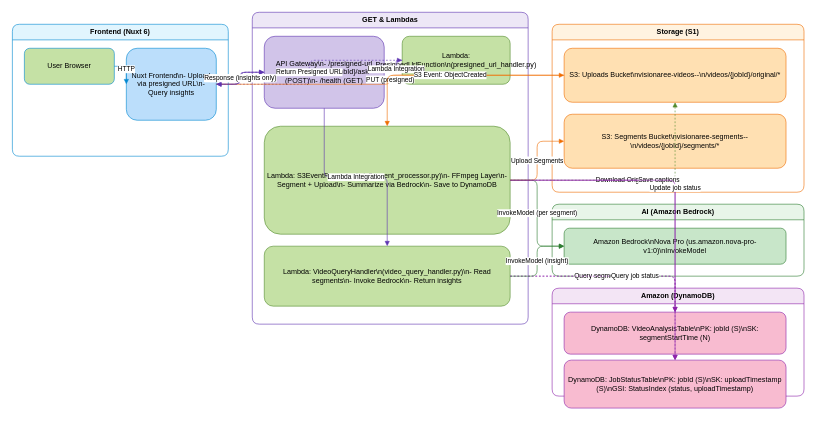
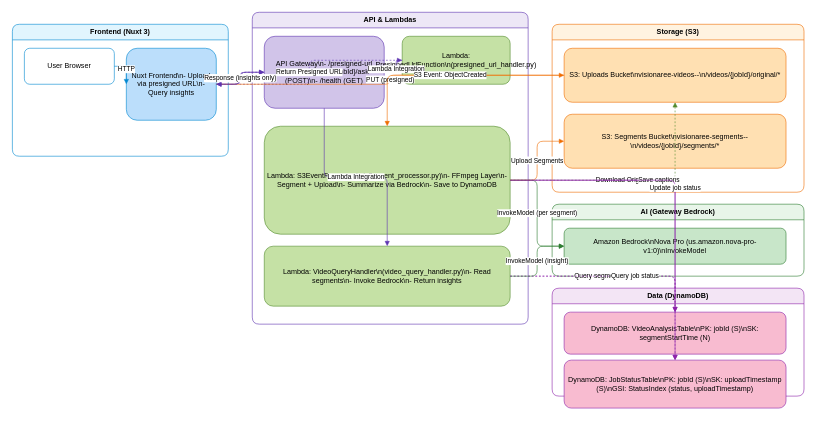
  <mxCell id="0" />
  <mxCell id="1" parent="0" />
- <mxCell id="2" value="Frontend (Nuxt 6)" style="swimlane;childLayout=stackLayout;horizontal=1;startSize=26;rounded=1;whiteSpace=wrap;html=1;fillColor=#e1f5fe;strokeColor=#0288d1;" parent="1" vertex="1"><mxGeometry x="20" y="40" width="360" height="220" as="geometry" /></mxCell>
- <mxCell id="3" value="User Browser" style="rounded=1;whiteSpace=wrap;html=1;fillColor=#c5e1a5;strokeColor=#0288d1;" parent="2" vertex="1"><mxGeometry x="20" y="40" width="150" height="60" as="geometry" /></mxCell>
+ <mxCell id="2" value="Frontend (Nuxt 3)" style="swimlane;childLayout=stackLayout;horizontal=1;startSize=26;rounded=1;whiteSpace=wrap;html=1;fillColor=#e1f5fe;strokeColor=#0288d1;" parent="1" vertex="1"><mxGeometry x="20" y="40" width="360" height="220" as="geometry" /></mxCell>
+ <mxCell id="3" value="User Browser" style="rounded=1;whiteSpace=wrap;html=1;fillColor=#ffffff;strokeColor=#0288d1;" parent="2" vertex="1"><mxGeometry x="20" y="40" width="150" height="60" as="geometry" /></mxCell>
  <mxCell id="4" value="Nuxt Frontend\n- Upload via presigned URL\n- Query insights" style="rounded=1;whiteSpace=wrap;html=1;fillColor=#bbdefb;strokeColor=#0288d1;" parent="2" vertex="1"><mxGeometry x="190" y="40" width="150" height="120" as="geometry" /></mxCell>
- <mxCell id="5" value="GET &amp; Lambdas" style="swimlane;childLayout=stackLayout;horizontal=1;startSize=26;rounded=1;whiteSpace=wrap;html=1;fillColor=#ede7f6;strokeColor=#5e35b1;" parent="1" vertex="1"><mxGeometry x="420" y="20" width="460" height="520" as="geometry" /></mxCell>
+ <mxCell id="5" value="API &amp; Lambdas" style="swimlane;childLayout=stackLayout;horizontal=1;startSize=26;rounded=1;whiteSpace=wrap;html=1;fillColor=#ede7f6;strokeColor=#5e35b1;" parent="1" vertex="1"><mxGeometry x="420" y="20" width="460" height="520" as="geometry" /></mxCell>
  <mxCell id="6" value="API Gateway\n- /presigned-url (POST)\n- /video/{jobId}/ask (POST)\n- /health (GET)" style="rounded=1;whiteSpace=wrap;html=1;fillColor=#d1c4e9;strokeColor=#5e35b1;" parent="5" vertex="1"><mxGeometry x="20" y="40" width="200" height="120" as="geometry" /></mxCell>
  <mxCell id="7" value="Lambda: PresignedUrlFunction\n(presigned_url_handler.py)" style="rounded=1;whiteSpace=wrap;html=1;fillColor=#c5e1a5;strokeColor=#558b2f;" parent="5" vertex="1"><mxGeometry x="250" y="40" width="180" height="80" as="geometry" /></mxCell>
  <mxCell id="8" value="Lambda: S3EventProcessor\n(s3_event_processor.py)\n- FFmpeg Layer\n- Segment + Upload\n- Summarize via Bedrock\n- Save to DynamoDB" style="rounded=1;whiteSpace=wrap;html=1;fillColor=#c5e1a5;strokeColor=#558b2f;" parent="5" vertex="1"><mxGeometry x="20" y="190" width="410" height="180" as="geometry" /></mxCell>
  <mxCell id="9" value="Lambda: VideoQueryHandler\n(video_query_handler.py)\n- Read segments\n- Invoke Bedrock\n- Return insights" style="rounded=1;whiteSpace=wrap;html=1;fillColor=#c5e1a5;strokeColor=#558b2f;" parent="5" vertex="1"><mxGeometry x="20" y="390" width="410" height="100" as="geometry" /></mxCell>
- <mxCell id="10" value="Storage (S1)" style="swimlane;childLayout=stackLayout;horizontal=1;startSize=26;rounded=1;whiteSpace=wrap;html=1;fillColor=#fff3e0;strokeColor=#ef6c00;" parent="1" vertex="1"><mxGeometry x="920" y="40" width="420" height="280" as="geometry" /></mxCell>
+ <mxCell id="10" value="Storage (S3)" style="swimlane;childLayout=stackLayout;horizontal=1;startSize=26;rounded=1;whiteSpace=wrap;html=1;fillColor=#fff3e0;strokeColor=#ef6c00;" parent="1" vertex="1"><mxGeometry x="920" y="40" width="420" height="280" as="geometry" /></mxCell>
  <mxCell id="11" value="S3: Uploads Bucket\nvisionaree-videos-&lt;account&gt;-&lt;region&gt;\n/videos/{jobId}/original/*" style="rounded=1;whiteSpace=wrap;html=1;fillColor=#ffe0b2;strokeColor=#ef6c00;" parent="10" vertex="1"><mxGeometry x="20" y="40" width="370" height="90" as="geometry" /></mxCell>
  <mxCell id="12" value="S3: Segments Bucket\nvisionaree-segments-&lt;account&gt;-&lt;region&gt;\n/videos/{jobId}/segments/*" style="rounded=1;whiteSpace=wrap;html=1;fillColor=#ffe0b2;strokeColor=#ef6c00;" parent="10" vertex="1"><mxGeometry x="20" y="150" width="370" height="90" as="geometry" /></mxCell>
- <mxCell id="13" value="AI (Amazon Bedrock)" style="swimlane;childLayout=stackLayout;horizontal=1;startSize=26;rounded=1;whiteSpace=wrap;html=1;fillColor=#e8f5e9;strokeColor=#2e7d32;" parent="1" vertex="1"><mxGeometry x="920" y="340" width="420" height="120" as="geometry" /></mxCell>
+ <mxCell id="13" value="AI (Gateway Bedrock)" style="swimlane;childLayout=stackLayout;horizontal=1;startSize=26;rounded=1;whiteSpace=wrap;html=1;fillColor=#e8f5e9;strokeColor=#2e7d32;" parent="1" vertex="1"><mxGeometry x="920" y="340" width="420" height="120" as="geometry" /></mxCell>
  <mxCell id="14" value="Amazon Bedrock\nNova Pro (us.amazon.nova-pro-v1:0)\nInvokeModel" style="rounded=1;whiteSpace=wrap;html=1;fillColor=#c8e6c9;strokeColor=#2e7d32;" parent="13" vertex="1"><mxGeometry x="20" y="40" width="370" height="60" as="geometry" /></mxCell>
- <mxCell id="15" value="Amazon (DynamoDB)" style="swimlane;childLayout=stackLayout;horizontal=1;startSize=26;rounded=1;whiteSpace=wrap;html=1;fillColor=#f3e5f5;strokeColor=#8e24aa;" parent="1" vertex="1"><mxGeometry x="920" y="480" width="420" height="180" as="geometry" /></mxCell>
+ <mxCell id="15" value="Data (DynamoDB)" style="swimlane;childLayout=stackLayout;horizontal=1;startSize=26;rounded=1;whiteSpace=wrap;html=1;fillColor=#f3e5f5;strokeColor=#8e24aa;" parent="1" vertex="1"><mxGeometry x="920" y="480" width="420" height="180" as="geometry" /></mxCell>
  <mxCell id="16" value="DynamoDB: VideoAnalysisTable\nPK: jobId (S)\nSK: segmentStartTime (N)" style="rounded=1;whiteSpace=wrap;html=1;fillColor=#f8bbd0;strokeColor=#8e24aa;" parent="15" vertex="1"><mxGeometry x="20" y="40" width="370" height="70" as="geometry" /></mxCell>
  <mxCell id="17" value="DynamoDB: JobStatusTable\nPK: jobId (S)\nSK: uploadTimestamp (S)\nGSI: StatusIndex (status, uploadTimestamp)" style="rounded=1;whiteSpace=wrap;html=1;fillColor=#f8bbd0;strokeColor=#8e24aa;" parent="15" vertex="1"><mxGeometry x="20" y="120" width="370" height="80" as="geometry" /></mxCell>
  <mxCell id="18" value="HTTP" style="edgeStyle=orthogonalEdgeStyle;rounded=1;orthogonalLoop=1;jettySize=auto;html=1;endArrow=block;strokeColor=#0288d1;" parent="1" source="3" target="4" edge="1"><mxGeometry relative="1" as="geometry" /></mxCell>
  <mxCell id="19" value="POST /presigned-url" style="edgeStyle=orthogonalEdgeStyle;rounded=1;orthogonalLoop=1;jettySize=auto;html=1;endArrow=block;strokeColor=#5e35b1;" parent="1" source="4" target="6" edge="1"><mxGeometry relative="1" as="geometry" /></mxCell>
  <mxCell id="20" value="Lambda Integration" style="edgeStyle=orthogonalEdgeStyle;rounded=1;orthogonalLoop=1;jettySize=auto;html=1;endArrow=block;strokeColor=#5e35b1;" parent="1" source="6" target="7" edge="1"><mxGeometry relative="1" as="geometry" /></mxCell>
  <mxCell id="21" value="Return Presigned URL" style="edgeStyle=orthogonalEdgeStyle;rounded=1;orthogonalLoop=1;jettySize=auto;html=1;endArrow=block;strokeColor=#5e35b1;dashed=1;" parent="1" source="7" target="4" edge="1"><mxGeometry relative="1" as="geometry" /></mxCell>
  <mxCell id="22" value="PUT (presigned)" style="edgeStyle=orthogonalEdgeStyle;rounded=1;orthogonalLoop=1;jettySize=auto;html=1;endArrow=block;strokeColor=#ef6c00;" parent="1" source="4" target="11" edge="1"><mxGeometry relative="1" as="geometry" /></mxCell>
  <mxCell id="23" value="S3 Event: ObjectCreated" style="edgeStyle=orthogonalEdgeStyle;rounded=1;orthogonalLoop=1;jettySize=auto;html=1;endArrow=block;strokeColor=#ef6c00;" parent="1" source="11" target="8" edge="1"><mxGeometry relative="1" as="geometry" /></mxCell>
  <mxCell id="24" value="Download Original Video" style="edgeStyle=orthogonalEdgeStyle;rounded=1;orthogonalLoop=1;jettySize=auto;html=1;endArrow=block;strokeColor=#558b2f;dashed=1;" parent="1" source="8" target="11" edge="1"><mxGeometry relative="1" as="geometry" /></mxCell>
  <mxCell id="25" value="Upload Segments" style="edgeStyle=orthogonalEdgeStyle;rounded=1;orthogonalLoop=1;jettySize=auto;html=1;endArrow=block;strokeColor=#ef6c00;" parent="1" source="8" target="12" edge="1"><mxGeometry relative="1" as="geometry" /></mxCell>
  <mxCell id="26" value="InvokeModel (per segment)" style="edgeStyle=orthogonalEdgeStyle;rounded=1;orthogonalLoop=1;jettySize=auto;html=1;endArrow=block;strokeColor=#2e7d32;" parent="1" source="8" target="14" edge="1"><mxGeometry relative="1" as="geometry" /></mxCell>
  <mxCell id="27" value="Save captions" style="edgeStyle=orthogonalEdgeStyle;rounded=1;orthogonalLoop=1;jettySize=auto;html=1;endArrow=block;strokeColor=#8e24aa;" parent="1" source="8" target="16" edge="1"><mxGeometry relative="1" as="geometry" /></mxCell>
  <mxCell id="28" value="Update job status" style="edgeStyle=orthogonalEdgeStyle;rounded=1;orthogonalLoop=1;jettySize=auto;html=1;endArrow=block;strokeColor=#8e24aa;" parent="1" source="8" target="17" edge="1"><mxGeometry relative="1" as="geometry" /></mxCell>
  <mxCell id="29" value="POST /video/{jobId}/ask" style="edgeStyle=orthogonalEdgeStyle;rounded=1;orthogonalLoop=1;jettySize=auto;html=1;endArrow=block;strokeColor=#5e35b1;" parent="1" source="4" target="6" edge="1"><mxGeometry relative="1" as="geometry" /></mxCell>
  <mxCell id="30" value="Lambda Integration" style="edgeStyle=orthogonalEdgeStyle;rounded=1;orthogonalLoop=1;jettySize=auto;html=1;endArrow=block;strokeColor=#5e35b1;" parent="1" source="6" target="9" edge="1"><mxGeometry relative="1" as="geometry" /></mxCell>
  <mxCell id="31" value="Query segments + status" style="edgeStyle=orthogonalEdgeStyle;rounded=1;orthogonalLoop=1;jettySize=auto;html=1;endArrow=block;strokeColor=#8e24aa;dashed=1;" parent="1" source="9" target="16" edge="1"><mxGeometry relative="1" as="geometry" /></mxCell>
  <mxCell id="32" value="Query job status" style="edgeStyle=orthogonalEdgeStyle;rounded=1;orthogonalLoop=1;jettySize=auto;html=1;endArrow=block;strokeColor=#8e24aa;dashed=1;" parent="1" source="9" target="17" edge="1"><mxGeometry relative="1" as="geometry" /></mxCell>
  <mxCell id="33" value="InvokeModel (insight)" style="edgeStyle=orthogonalEdgeStyle;rounded=1;orthogonalLoop=1;jettySize=auto;html=1;endArrow=block;strokeColor=#2e7d32;" parent="1" source="9" target="14" edge="1"><mxGeometry relative="1" as="geometry" /></mxCell>
  <mxCell id="34" value="Response (insights only)" style="edgeStyle=orthogonalEdgeStyle;rounded=1;orthogonalLoop=1;jettySize=auto;html=1;endArrow=block;strokeColor=#5e35b1;dashed=1;" parent="1" source="6" target="4" edge="1"><mxGeometry relative="1" as="geometry" /></mxCell>
